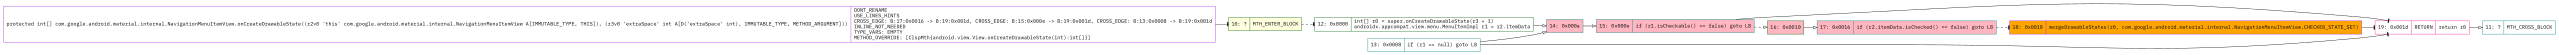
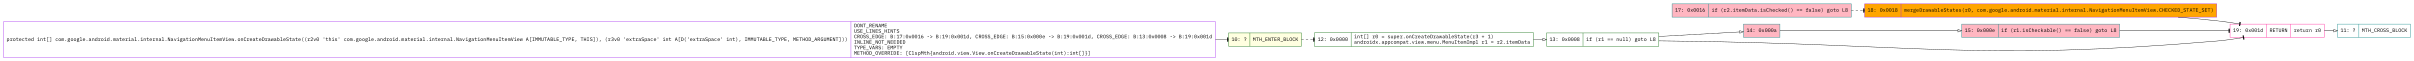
  digraph {
    fontname="IBM Plex Mono"
    rankdir=LR
    node [color=darkgreen fillcolor=white fontname="IBM Plex Mono" shape=record style=filled]
    edge [arrowhead=tee fontname="IBM Plex Mono"]
    n1 [fillcolor=lightyellow label="{10\:\ ?|MTH_ENTER_BLOCK\l}"]
    n2 [label="{12\:\ 0x0000|int[] r0 = super.onCreateDrawableState(r3 + 1)\landroidx.appcompat.view.menu.MenuItemImpl r1 = r2.itemData\l}"]
-   n3 [color=teal label="{13\:\ 0x0008|if (r1 == null) goto L8\l}"]
+   n3 [label="{13\:\ 0x0008|if (r1 == null) goto L8\l}"]
    n4 [color=teal fillcolor=lightpink label="{14\:\ 0x000a}"]
    n5 [color=deeppink label="{19\:\ 0x001d|RETURN\l|return r0\l}"]
    n6 [color=teal fillcolor=lightpink label="{15\:\ 0x000e|if (r1.isCheckable() == false) goto L8\l}"]
    n7 [color=teal label="{11\:\ ?|MTH_CROSS_BLOCK\l}"]
-   n8 [fillcolor=lightpink label="{16\:\ 0x0010}"]
    n9 [color=teal fillcolor=lightpink label="{17\:\ 0x0016|if (r2.itemData.isChecked() == false) goto L8\l}"]
    n10 [color=purple fillcolor=orange label="{18\:\ 0x0018|mergeDrawableStates(r0, com.google.android.material.internal.NavigationMenuItemView.CHECKED_STATE_SET)\l}"]
    n11 [color=purple label="{protected int[] com.google.android.material.internal.NavigationMenuItemView.onCreateDrawableState((r2v0 'this' com.google.android.material.internal.NavigationMenuItemView A[IMMUTABLE_TYPE, THIS]), (r3v0 'extraSpace' int A[D('extraSpace' int), IMMUTABLE_TYPE, METHOD_ARGUMENT]))  | DONT_RENAME\lUSE_LINES_HINTS\lCROSS_EDGE: B:17:0x0016 \-\> B:19:0x001d, CROSS_EDGE: B:15:0x000e \-\> B:19:0x001d, CROSS_EDGE: B:13:0x0008 \-\> B:19:0x001d\lINLINE_NOT_NEEDED\lTYPE_VARS: EMPTY\lMETHOD_OVERRIDE: [ClspMth\{android.view.View.onCreateDrawableState(int):int[]\}]\l}"]
    n1 -> n2 [style=dashed]
-   n2 -> n4 [arrowhead=onormal]
+   n2 -> n3 [arrowhead=onormal]
    n3 -> n4 [arrowhead=onormal style=solid]
    n3 -> n5
    n4 -> n6 [arrowhead=onormal]
    n5 -> n7 [arrowhead=onormal]
    n6 -> n5
-   n6 -> n8 [arrowhead=onormal style=dashed]
-   n8 -> n9 [arrowhead=onormal]
    n9 -> n10 [style=dashed]
    n10 -> n5
    n11 -> n1
  }
